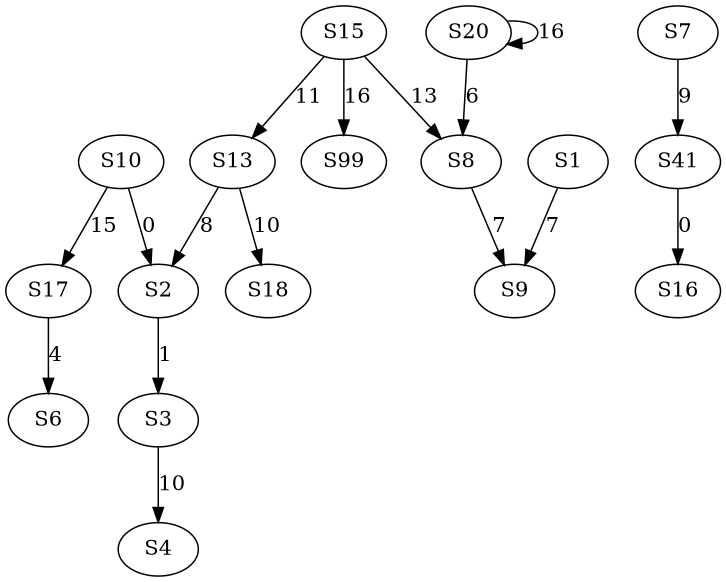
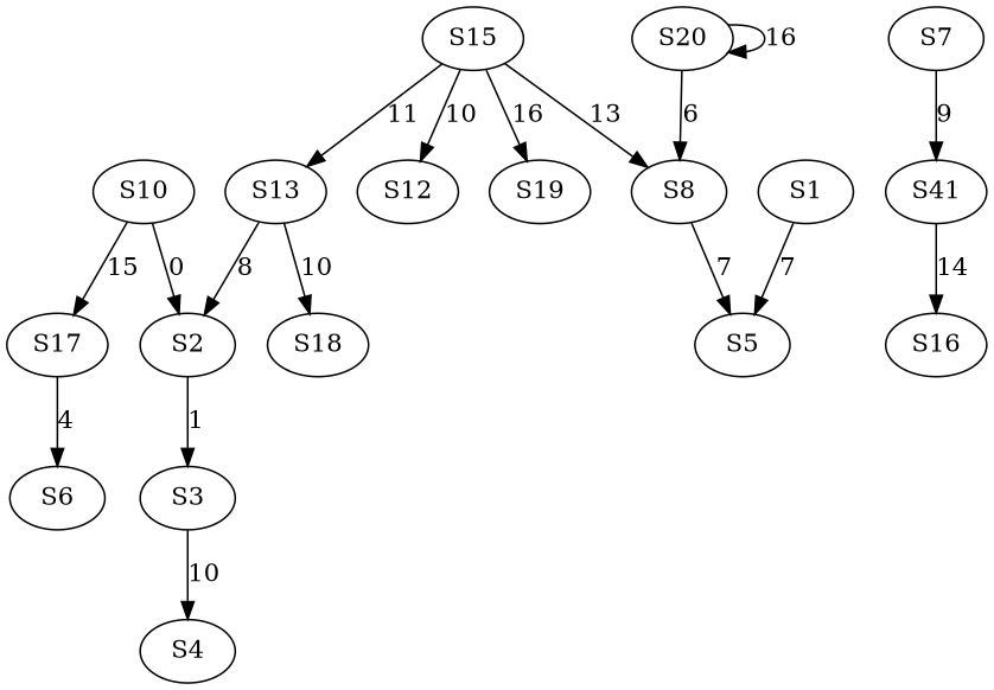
  strict digraph {
    S10
    S2
    S17
    S3
    S6
    S4
    n7 [label=S41]
    S7
    S16
    S20
    S8
-   S9
+   S9 [label=S5]
    S15
    S13
-   S19 [label=S99]
+   S12
+   S19
    S18
    S1
    S10 -> S2 [label=0]
    S10 -> S17 [label=15]
    S2 -> S3 [label=1]
    S17 -> S6 [label=4]
    S3 -> S4 [label=10]
-   n7 -> S16 [label=0]
+   n7 -> S16 [label=14]
    S7 -> n7 [label=9]
    S20 -> S20 [label=16]
    S20 -> S8 [label=6]
    S8 -> S9 [label=7]
    S15 -> S8 [label=13]
    S15 -> S13 [label=11]
+   S15 -> S12 [label=10]
    S15 -> S19 [label=16]
    S13 -> S2 [label=8]
    S13 -> S18 [label=10]
    S1 -> S9 [label=7]
  }
